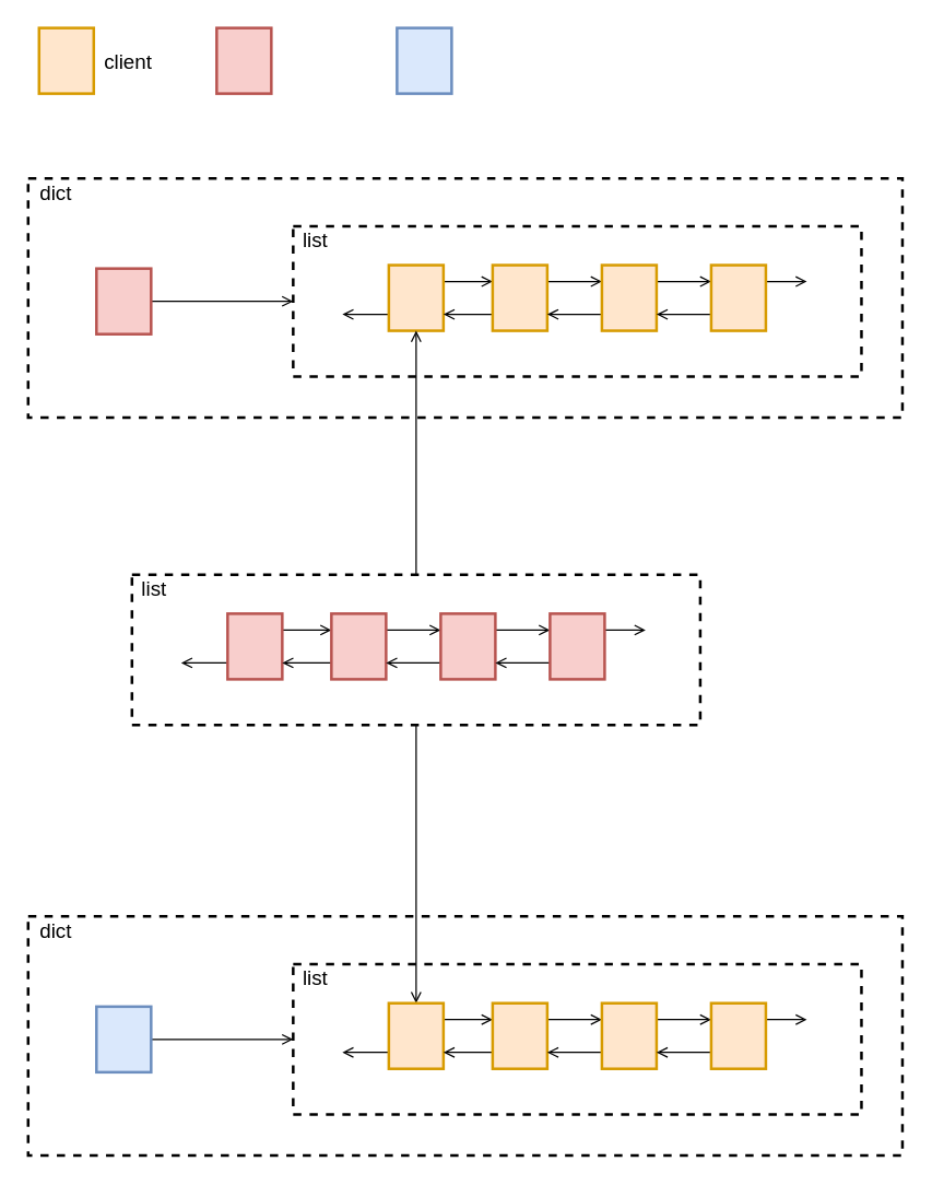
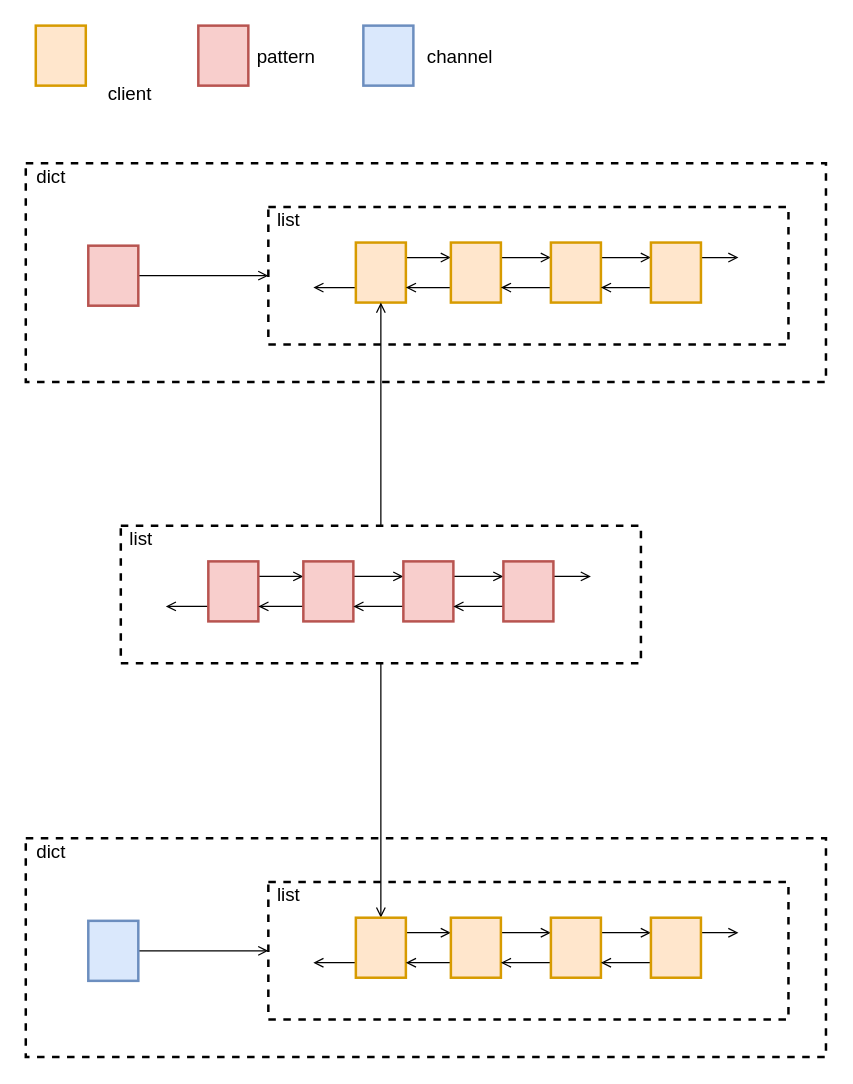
  <mxCell id="0" />
  <mxCell id="1" parent="0" />
  <mxCell id="2" value="" style="rounded=0;whiteSpace=wrap;html=1;strokeWidth=2;fontSize=17;fillColor=none;dashed=1;" parent="1" vertex="1"><mxGeometry x="20" y="130" width="640" height="175" as="geometry" /></mxCell>
  <mxCell id="3" value="" style="rounded=0;whiteSpace=wrap;html=1;strokeWidth=2;fontSize=17;dashed=1;fillColor=none;" parent="1" vertex="1"><mxGeometry x="214" y="165" width="416" height="110" as="geometry" /></mxCell>
  <mxCell id="4" style="edgeStyle=orthogonalEdgeStyle;rounded=0;orthogonalLoop=1;jettySize=auto;html=1;exitX=1;exitY=0.5;exitDx=0;exitDy=0;entryX=0;entryY=0.5;entryDx=0;entryDy=0;fontSize=15;endArrow=open;endFill=0;" parent="1" source="5" target="3" edge="1"><mxGeometry relative="1" as="geometry" /></mxCell>
  <mxCell id="5" value="" style="rounded=0;whiteSpace=wrap;html=1;strokeWidth=2;fontSize=17;fillColor=#f8cecc;strokeColor=#b85450;" parent="1" vertex="1"><mxGeometry x="70" y="196" width="40" height="48" as="geometry" /></mxCell>
  <mxCell id="6" value="dict" style="text;html=1;align=center;verticalAlign=middle;resizable=0;points=[];autosize=1;strokeColor=none;fontSize=15;" parent="1" vertex="1"><mxGeometry x="20" y="130" width="40" height="20" as="geometry" /></mxCell>
  <mxCell id="7" style="edgeStyle=orthogonalEdgeStyle;rounded=0;orthogonalLoop=1;jettySize=auto;html=1;exitX=1;exitY=0.25;exitDx=0;exitDy=0;entryX=0;entryY=0.25;entryDx=0;entryDy=0;endArrow=open;endFill=0;" parent="1" source="9" target="12" edge="1"><mxGeometry relative="1" as="geometry" /></mxCell>
  <mxCell id="8" style="edgeStyle=orthogonalEdgeStyle;rounded=0;orthogonalLoop=1;jettySize=auto;html=1;exitX=0;exitY=0.75;exitDx=0;exitDy=0;endArrow=open;endFill=0;" parent="1" source="9" edge="1"><mxGeometry relative="1" as="geometry"><mxPoint x="250" y="229.5" as="targetPoint" /></mxGeometry></mxCell>
  <mxCell id="9" value="" style="rounded=0;whiteSpace=wrap;html=1;strokeWidth=2;fontSize=17;fillColor=#ffe6cc;strokeColor=#d79b00;" parent="1" vertex="1"><mxGeometry x="284" y="193.5" width="40" height="48" as="geometry" /></mxCell>
  <mxCell id="10" style="edgeStyle=orthogonalEdgeStyle;rounded=0;orthogonalLoop=1;jettySize=auto;html=1;exitX=1;exitY=0.25;exitDx=0;exitDy=0;entryX=0;entryY=0.25;entryDx=0;entryDy=0;endArrow=open;endFill=0;" parent="1" source="12" target="15" edge="1"><mxGeometry relative="1" as="geometry" /></mxCell>
  <mxCell id="11" style="edgeStyle=orthogonalEdgeStyle;rounded=0;orthogonalLoop=1;jettySize=auto;html=1;exitX=0;exitY=0.75;exitDx=0;exitDy=0;entryX=1;entryY=0.75;entryDx=0;entryDy=0;endArrow=open;endFill=0;" parent="1" source="12" target="9" edge="1"><mxGeometry relative="1" as="geometry" /></mxCell>
  <mxCell id="12" value="" style="rounded=0;whiteSpace=wrap;html=1;strokeWidth=2;fontSize=17;fillColor=#ffe6cc;strokeColor=#d79b00;" parent="1" vertex="1"><mxGeometry x="360" y="193.5" width="40" height="48" as="geometry" /></mxCell>
  <mxCell id="13" style="edgeStyle=orthogonalEdgeStyle;rounded=0;orthogonalLoop=1;jettySize=auto;html=1;exitX=1;exitY=0.25;exitDx=0;exitDy=0;entryX=0;entryY=0.25;entryDx=0;entryDy=0;endArrow=open;endFill=0;" parent="1" source="15" target="18" edge="1"><mxGeometry relative="1" as="geometry" /></mxCell>
  <mxCell id="14" style="edgeStyle=orthogonalEdgeStyle;rounded=0;orthogonalLoop=1;jettySize=auto;html=1;exitX=0;exitY=0.75;exitDx=0;exitDy=0;entryX=1;entryY=0.75;entryDx=0;entryDy=0;endArrow=open;endFill=0;" parent="1" source="15" target="12" edge="1"><mxGeometry relative="1" as="geometry" /></mxCell>
  <mxCell id="15" value="" style="rounded=0;whiteSpace=wrap;html=1;strokeWidth=2;fontSize=17;fillColor=#ffe6cc;strokeColor=#d79b00;" parent="1" vertex="1"><mxGeometry x="440" y="193.5" width="40" height="48" as="geometry" /></mxCell>
  <mxCell id="16" style="edgeStyle=orthogonalEdgeStyle;rounded=0;orthogonalLoop=1;jettySize=auto;html=1;exitX=0;exitY=0.75;exitDx=0;exitDy=0;entryX=1;entryY=0.75;entryDx=0;entryDy=0;endArrow=open;endFill=0;" parent="1" source="18" target="15" edge="1"><mxGeometry relative="1" as="geometry" /></mxCell>
  <mxCell id="17" style="edgeStyle=orthogonalEdgeStyle;rounded=0;orthogonalLoop=1;jettySize=auto;html=1;exitX=1;exitY=0.25;exitDx=0;exitDy=0;endArrow=open;endFill=0;" parent="1" source="18" edge="1"><mxGeometry relative="1" as="geometry"><mxPoint x="590" y="205.5" as="targetPoint" /></mxGeometry></mxCell>
  <mxCell id="18" value="" style="rounded=0;whiteSpace=wrap;html=1;strokeWidth=2;fontSize=17;fillColor=#ffe6cc;strokeColor=#d79b00;" parent="1" vertex="1"><mxGeometry x="520" y="193.5" width="40" height="48" as="geometry" /></mxCell>
  <mxCell id="19" value="list" style="text;html=1;align=center;verticalAlign=middle;resizable=0;points=[];autosize=1;strokeColor=none;fontSize=15;" parent="1" vertex="1"><mxGeometry x="215" y="165" width="30" height="20" as="geometry" /></mxCell>
  <mxCell id="20" value="" style="rounded=0;whiteSpace=wrap;html=1;strokeWidth=2;fontSize=17;fillColor=#ffe6cc;strokeColor=#d79b00;" parent="1" vertex="1"><mxGeometry x="28" y="20" width="40" height="48" as="geometry" /></mxCell>
- <mxCell id="21" value="client" style="text;html=1;align=center;verticalAlign=middle;resizable=0;points=[];autosize=1;strokeColor=none;fontSize=15;" parent="1" vertex="1"><mxGeometry x="68" y="34" width="50" height="20" as="geometry" /></mxCell>
+ <mxCell id="21" value="client" style="text;html=1;align=center;verticalAlign=middle;resizable=0;points=[];autosize=1;strokeColor=none;fontSize=15;" parent="1" vertex="1"><mxGeometry x="78" y="64" width="50" height="20" as="geometry" /></mxCell>
  <mxCell id="22" value="" style="rounded=0;whiteSpace=wrap;html=1;strokeWidth=2;fontSize=17;fillColor=#f8cecc;strokeColor=#b85450;" parent="1" vertex="1"><mxGeometry x="158" y="20" width="40" height="48" as="geometry" /></mxCell>
+ <mxCell id="23" value="pattern" style="text;html=1;align=center;verticalAlign=middle;resizable=0;points=[];autosize=1;strokeColor=none;fontSize=15;" parent="1" vertex="1"><mxGeometry x="198" y="34" width="60" height="20" as="geometry" /></mxCell>
  <mxCell id="24" value="" style="edgeStyle=orthogonalEdgeStyle;rounded=0;orthogonalLoop=1;jettySize=auto;html=1;exitX=0.5;exitY=0;exitDx=0;exitDy=0;entryX=0.5;entryY=1;entryDx=0;entryDy=0;fontSize=15;endArrow=open;endFill=0;" parent="1" source="26" target="9" edge="1"><mxGeometry relative="1" as="geometry" /></mxCell>
  <mxCell id="25" style="edgeStyle=orthogonalEdgeStyle;rounded=0;orthogonalLoop=1;jettySize=auto;html=1;exitX=0.5;exitY=1;exitDx=0;exitDy=0;entryX=0.5;entryY=0;entryDx=0;entryDy=0;endArrow=open;endFill=0;" edge="1" parent="1" source="26" target="47"><mxGeometry relative="1" as="geometry" /></mxCell>
  <mxCell id="26" value="" style="rounded=0;whiteSpace=wrap;html=1;strokeWidth=2;fontSize=17;dashed=1;fillColor=none;" parent="1" vertex="1"><mxGeometry x="96" y="420" width="416" height="110" as="geometry" /></mxCell>
  <mxCell id="27" style="edgeStyle=orthogonalEdgeStyle;rounded=0;orthogonalLoop=1;jettySize=auto;html=1;exitX=1;exitY=0.25;exitDx=0;exitDy=0;entryX=0;entryY=0.25;entryDx=0;entryDy=0;endArrow=open;endFill=0;" parent="1" source="29" target="32" edge="1"><mxGeometry relative="1" as="geometry" /></mxCell>
  <mxCell id="28" style="edgeStyle=orthogonalEdgeStyle;rounded=0;orthogonalLoop=1;jettySize=auto;html=1;exitX=0;exitY=0.75;exitDx=0;exitDy=0;endArrow=open;endFill=0;" parent="1" source="29" edge="1"><mxGeometry relative="1" as="geometry"><mxPoint x="132" y="484.5" as="targetPoint" /></mxGeometry></mxCell>
  <mxCell id="29" value="" style="rounded=0;whiteSpace=wrap;html=1;strokeWidth=2;fontSize=17;fillColor=#f8cecc;strokeColor=#b85450;" parent="1" vertex="1"><mxGeometry x="166" y="448.5" width="40" height="48" as="geometry" /></mxCell>
  <mxCell id="30" style="edgeStyle=orthogonalEdgeStyle;rounded=0;orthogonalLoop=1;jettySize=auto;html=1;exitX=1;exitY=0.25;exitDx=0;exitDy=0;entryX=0;entryY=0.25;entryDx=0;entryDy=0;endArrow=open;endFill=0;" parent="1" source="32" target="35" edge="1"><mxGeometry relative="1" as="geometry" /></mxCell>
  <mxCell id="31" style="edgeStyle=orthogonalEdgeStyle;rounded=0;orthogonalLoop=1;jettySize=auto;html=1;exitX=0;exitY=0.75;exitDx=0;exitDy=0;entryX=1;entryY=0.75;entryDx=0;entryDy=0;endArrow=open;endFill=0;" parent="1" source="32" target="29" edge="1"><mxGeometry relative="1" as="geometry" /></mxCell>
  <mxCell id="32" value="" style="rounded=0;whiteSpace=wrap;html=1;strokeWidth=2;fontSize=17;fillColor=#f8cecc;strokeColor=#b85450;" parent="1" vertex="1"><mxGeometry x="242" y="448.5" width="40" height="48" as="geometry" /></mxCell>
  <mxCell id="33" style="edgeStyle=orthogonalEdgeStyle;rounded=0;orthogonalLoop=1;jettySize=auto;html=1;exitX=1;exitY=0.25;exitDx=0;exitDy=0;entryX=0;entryY=0.25;entryDx=0;entryDy=0;endArrow=open;endFill=0;" parent="1" source="35" target="38" edge="1"><mxGeometry relative="1" as="geometry" /></mxCell>
  <mxCell id="34" style="edgeStyle=orthogonalEdgeStyle;rounded=0;orthogonalLoop=1;jettySize=auto;html=1;exitX=0;exitY=0.75;exitDx=0;exitDy=0;entryX=1;entryY=0.75;entryDx=0;entryDy=0;endArrow=open;endFill=0;" parent="1" source="35" target="32" edge="1"><mxGeometry relative="1" as="geometry" /></mxCell>
  <mxCell id="35" value="" style="rounded=0;whiteSpace=wrap;html=1;strokeWidth=2;fontSize=17;fillColor=#f8cecc;strokeColor=#b85450;" parent="1" vertex="1"><mxGeometry x="322" y="448.5" width="40" height="48" as="geometry" /></mxCell>
  <mxCell id="36" style="edgeStyle=orthogonalEdgeStyle;rounded=0;orthogonalLoop=1;jettySize=auto;html=1;exitX=0;exitY=0.75;exitDx=0;exitDy=0;entryX=1;entryY=0.75;entryDx=0;entryDy=0;endArrow=open;endFill=0;" parent="1" source="38" target="35" edge="1"><mxGeometry relative="1" as="geometry" /></mxCell>
  <mxCell id="37" style="edgeStyle=orthogonalEdgeStyle;rounded=0;orthogonalLoop=1;jettySize=auto;html=1;exitX=1;exitY=0.25;exitDx=0;exitDy=0;endArrow=open;endFill=0;" parent="1" source="38" edge="1"><mxGeometry relative="1" as="geometry"><mxPoint x="472" y="460.5" as="targetPoint" /></mxGeometry></mxCell>
  <mxCell id="38" value="" style="rounded=0;whiteSpace=wrap;html=1;strokeWidth=2;fontSize=17;fillColor=#f8cecc;strokeColor=#b85450;" parent="1" vertex="1"><mxGeometry x="402" y="448.5" width="40" height="48" as="geometry" /></mxCell>
  <mxCell id="39" value="list" style="text;html=1;align=center;verticalAlign=middle;resizable=0;points=[];autosize=1;strokeColor=none;fontSize=15;" parent="1" vertex="1"><mxGeometry x="97" y="420" width="30" height="20" as="geometry" /></mxCell>
  <mxCell id="40" value="" style="rounded=0;whiteSpace=wrap;html=1;strokeWidth=2;fontSize=17;fillColor=none;dashed=1;" parent="1" vertex="1"><mxGeometry x="20" y="670" width="640" height="175" as="geometry" /></mxCell>
  <mxCell id="41" value="" style="rounded=0;whiteSpace=wrap;html=1;strokeWidth=2;fontSize=17;dashed=1;fillColor=none;" parent="1" vertex="1"><mxGeometry x="214" y="705" width="416" height="110" as="geometry" /></mxCell>
  <mxCell id="42" style="edgeStyle=orthogonalEdgeStyle;rounded=0;orthogonalLoop=1;jettySize=auto;html=1;exitX=1;exitY=0.5;exitDx=0;exitDy=0;entryX=0;entryY=0.5;entryDx=0;entryDy=0;fontSize=15;endArrow=open;endFill=0;" parent="1" source="43" target="41" edge="1"><mxGeometry relative="1" as="geometry" /></mxCell>
  <mxCell id="43" value="" style="rounded=0;whiteSpace=wrap;html=1;strokeWidth=2;fontSize=17;fillColor=#dae8fc;strokeColor=#6c8ebf;" parent="1" vertex="1"><mxGeometry x="70" y="736" width="40" height="48" as="geometry" /></mxCell>
  <mxCell id="44" value="dict" style="text;html=1;align=center;verticalAlign=middle;resizable=0;points=[];autosize=1;strokeColor=none;fontSize=15;" parent="1" vertex="1"><mxGeometry x="20" y="670" width="40" height="20" as="geometry" /></mxCell>
  <mxCell id="45" style="edgeStyle=orthogonalEdgeStyle;rounded=0;orthogonalLoop=1;jettySize=auto;html=1;exitX=1;exitY=0.25;exitDx=0;exitDy=0;entryX=0;entryY=0.25;entryDx=0;entryDy=0;endArrow=open;endFill=0;" parent="1" source="47" target="50" edge="1"><mxGeometry relative="1" as="geometry" /></mxCell>
  <mxCell id="46" style="edgeStyle=orthogonalEdgeStyle;rounded=0;orthogonalLoop=1;jettySize=auto;html=1;exitX=0;exitY=0.75;exitDx=0;exitDy=0;endArrow=open;endFill=0;" parent="1" source="47" edge="1"><mxGeometry relative="1" as="geometry"><mxPoint x="250" y="769.5" as="targetPoint" /></mxGeometry></mxCell>
  <mxCell id="47" value="" style="rounded=0;whiteSpace=wrap;html=1;strokeWidth=2;fontSize=17;fillColor=#ffe6cc;strokeColor=#d79b00;" parent="1" vertex="1"><mxGeometry x="284" y="733.5" width="40" height="48" as="geometry" /></mxCell>
  <mxCell id="48" style="edgeStyle=orthogonalEdgeStyle;rounded=0;orthogonalLoop=1;jettySize=auto;html=1;exitX=1;exitY=0.25;exitDx=0;exitDy=0;entryX=0;entryY=0.25;entryDx=0;entryDy=0;endArrow=open;endFill=0;" parent="1" source="50" target="53" edge="1"><mxGeometry relative="1" as="geometry" /></mxCell>
  <mxCell id="49" style="edgeStyle=orthogonalEdgeStyle;rounded=0;orthogonalLoop=1;jettySize=auto;html=1;exitX=0;exitY=0.75;exitDx=0;exitDy=0;entryX=1;entryY=0.75;entryDx=0;entryDy=0;endArrow=open;endFill=0;" parent="1" source="50" target="47" edge="1"><mxGeometry relative="1" as="geometry" /></mxCell>
  <mxCell id="50" value="" style="rounded=0;whiteSpace=wrap;html=1;strokeWidth=2;fontSize=17;fillColor=#ffe6cc;strokeColor=#d79b00;" parent="1" vertex="1"><mxGeometry x="360" y="733.5" width="40" height="48" as="geometry" /></mxCell>
  <mxCell id="51" style="edgeStyle=orthogonalEdgeStyle;rounded=0;orthogonalLoop=1;jettySize=auto;html=1;exitX=1;exitY=0.25;exitDx=0;exitDy=0;entryX=0;entryY=0.25;entryDx=0;entryDy=0;endArrow=open;endFill=0;" parent="1" source="53" target="56" edge="1"><mxGeometry relative="1" as="geometry" /></mxCell>
  <mxCell id="52" style="edgeStyle=orthogonalEdgeStyle;rounded=0;orthogonalLoop=1;jettySize=auto;html=1;exitX=0;exitY=0.75;exitDx=0;exitDy=0;entryX=1;entryY=0.75;entryDx=0;entryDy=0;endArrow=open;endFill=0;" parent="1" source="53" target="50" edge="1"><mxGeometry relative="1" as="geometry" /></mxCell>
  <mxCell id="53" value="" style="rounded=0;whiteSpace=wrap;html=1;strokeWidth=2;fontSize=17;fillColor=#ffe6cc;strokeColor=#d79b00;" parent="1" vertex="1"><mxGeometry x="440" y="733.5" width="40" height="48" as="geometry" /></mxCell>
  <mxCell id="54" style="edgeStyle=orthogonalEdgeStyle;rounded=0;orthogonalLoop=1;jettySize=auto;html=1;exitX=0;exitY=0.75;exitDx=0;exitDy=0;entryX=1;entryY=0.75;entryDx=0;entryDy=0;endArrow=open;endFill=0;" parent="1" source="56" target="53" edge="1"><mxGeometry relative="1" as="geometry" /></mxCell>
  <mxCell id="55" style="edgeStyle=orthogonalEdgeStyle;rounded=0;orthogonalLoop=1;jettySize=auto;html=1;exitX=1;exitY=0.25;exitDx=0;exitDy=0;endArrow=open;endFill=0;" parent="1" source="56" edge="1"><mxGeometry relative="1" as="geometry"><mxPoint x="590" y="745.5" as="targetPoint" /></mxGeometry></mxCell>
  <mxCell id="56" value="" style="rounded=0;whiteSpace=wrap;html=1;strokeWidth=2;fontSize=17;fillColor=#ffe6cc;strokeColor=#d79b00;" parent="1" vertex="1"><mxGeometry x="520" y="733.5" width="40" height="48" as="geometry" /></mxCell>
  <mxCell id="57" value="list" style="text;html=1;align=center;verticalAlign=middle;resizable=0;points=[];autosize=1;strokeColor=none;fontSize=15;" parent="1" vertex="1"><mxGeometry x="215" y="705" width="30" height="20" as="geometry" /></mxCell>
  <mxCell id="58" value="" style="rounded=0;whiteSpace=wrap;html=1;strokeWidth=2;fontSize=17;fillColor=#dae8fc;strokeColor=#6c8ebf;" parent="1" vertex="1"><mxGeometry x="290" y="20" width="40" height="48" as="geometry" /></mxCell>
+ <mxCell id="59" value="channel" style="text;html=1;align=center;verticalAlign=middle;resizable=0;points=[];autosize=1;strokeColor=none;fontSize=15;" parent="1" vertex="1"><mxGeometry x="332" y="34" width="70" height="20" as="geometry" /></mxCell>
